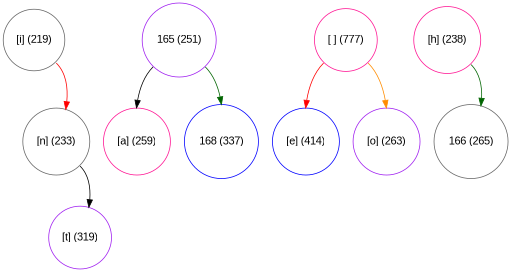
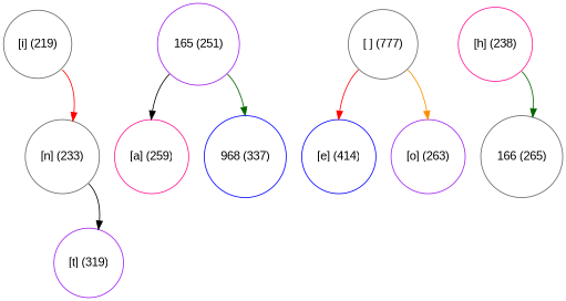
  digraph {
    node [color=gray40 fontname=Arial shape=circle]
    edge [color=red tailport=se]
    n1 [label="[i] (219)" width=0.5]
    n2 [label="[n] (233)" width=0.5]
    n3 [color=purple label="[t] (319)" width=0.5]
    n4 [color=purple label="165 (251)" width=0.5]
    n5 [color=deeppink label="[a] (259)" width=0.5]
-   n6 [color=blue label="168 (337)" width=0.5]
-   n7 [color=deeppink label="[ ] (777)" width=0.5]
+   n6 [color=blue label="968 (337)" width=0.5]
+   n7 [label="[ ] (777)" width=0.5]
    n8 [color=blue label="[e] (414)" width=0.5]
    n9 [color=purple label="[o] (263)" width=0.5]
    n10 [color=deeppink label="[h] (238)" width=0.5]
    n11 [label="166 (265)" width=0.5]
    n1 -> n2
    n2 -> n3 [color=black]
    n4 -> n5 [color=black tailport=sw]
    n4 -> n6 [color=darkgreen]
    n7 -> n8 [tailport=sw]
    n7 -> n9 [color=darkorange]
    n10 -> n11 [color=darkgreen]
  }
